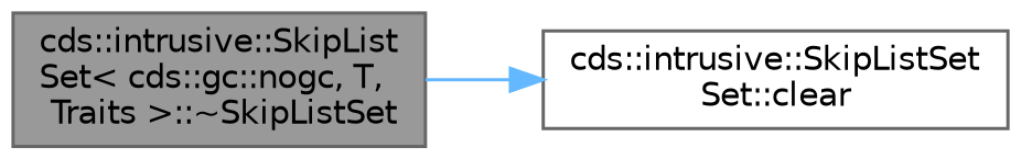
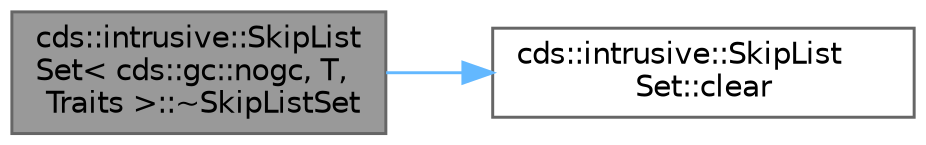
  digraph {
    rankdir=LR
    node [fontname=Helvetica fontsize=10 shape=box style=filled]
    n1 [color=gray40 fillcolor=grey60 fontcolor=black height=0.2 label="cds::intrusive::SkipList\lSet\< cds::gc::nogc, T,\l Traits \>::~SkipListSet" width=0.4]
-   n2 [color=grey40 fillcolor=white height=0.2 label="cds::intrusive::SkipListSet\lSet::clear" width=0.4]
+   n2 [color=grey40 fillcolor=white height=0.2 label="cds::intrusive::SkipList\lSet::clear" width=0.4]
    n1 -> n2 [color=steelblue1 fontname=Helvetica fontsize=10 labelfontname=Helvetica labelfontsize=10 style=solid]
  }
